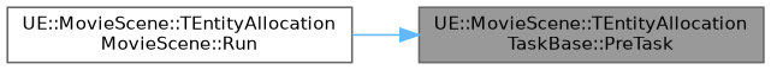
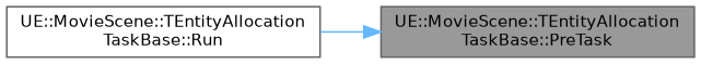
  digraph {
    rankdir=RL
    node [fontname=Helvetica fontsize=10 shape=box style=filled]
    n1 [color=gray40 fillcolor=grey60 fontcolor=black height=0.2 label="UE::MovieScene::TEntityAllocation\lTaskBase::PreTask" width=0.4]
-   n2 [color=grey40 fillcolor=white height=0.2 label="UE::MovieScene::TEntityAllocation\lMovieScene::Run" width=0.4]
+   n2 [color=grey40 fillcolor=white height=0.2 label="UE::MovieScene::TEntityAllocation\lTaskBase::Run" width=0.4]
    n1 -> n2 [color=steelblue1 dir=back fontname=Helvetica fontsize=10 labelfontname=Helvetica labelfontsize=10 style=solid]
  }
